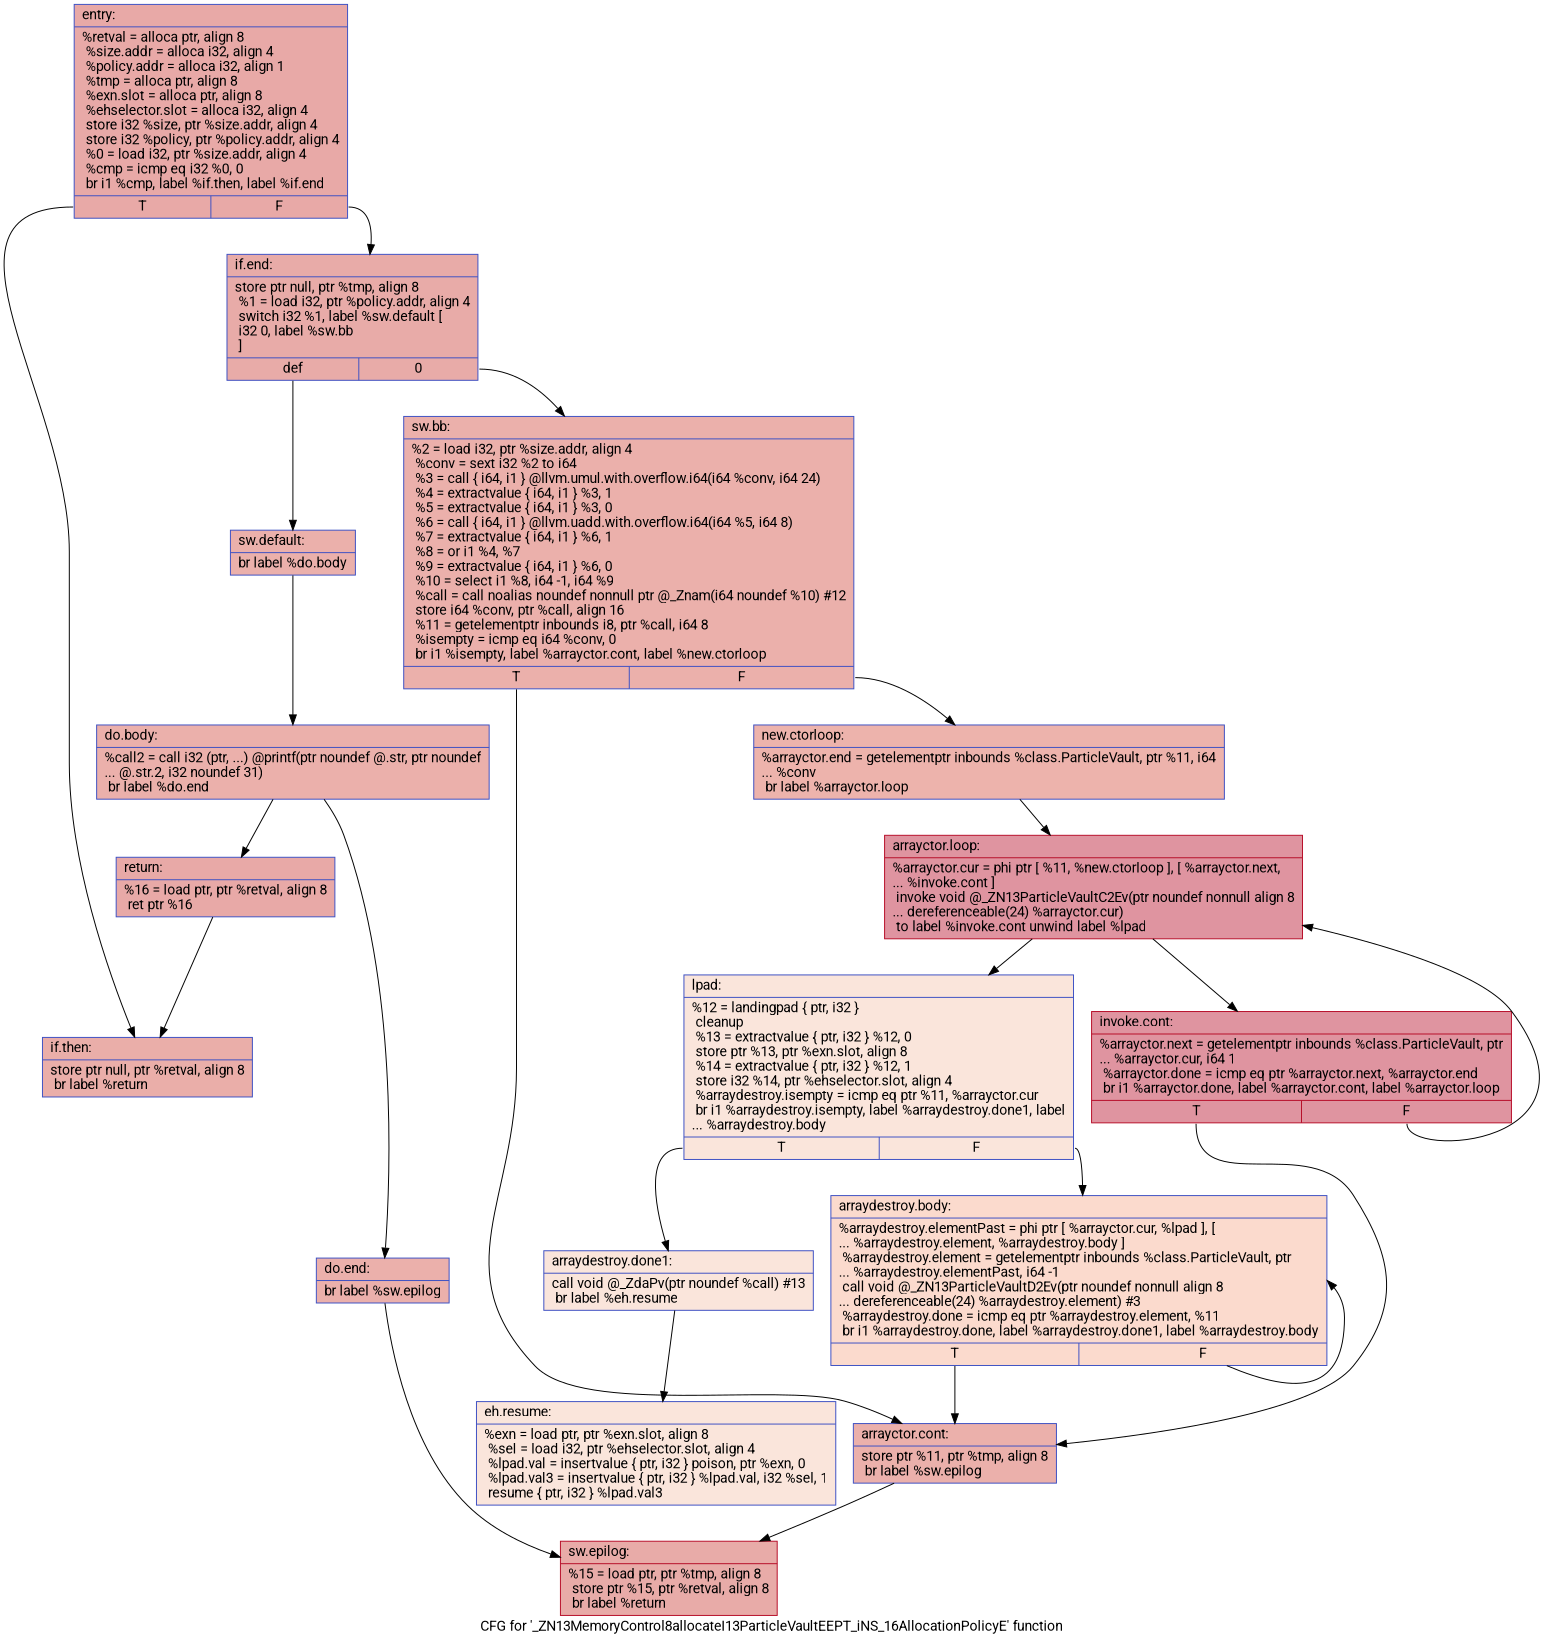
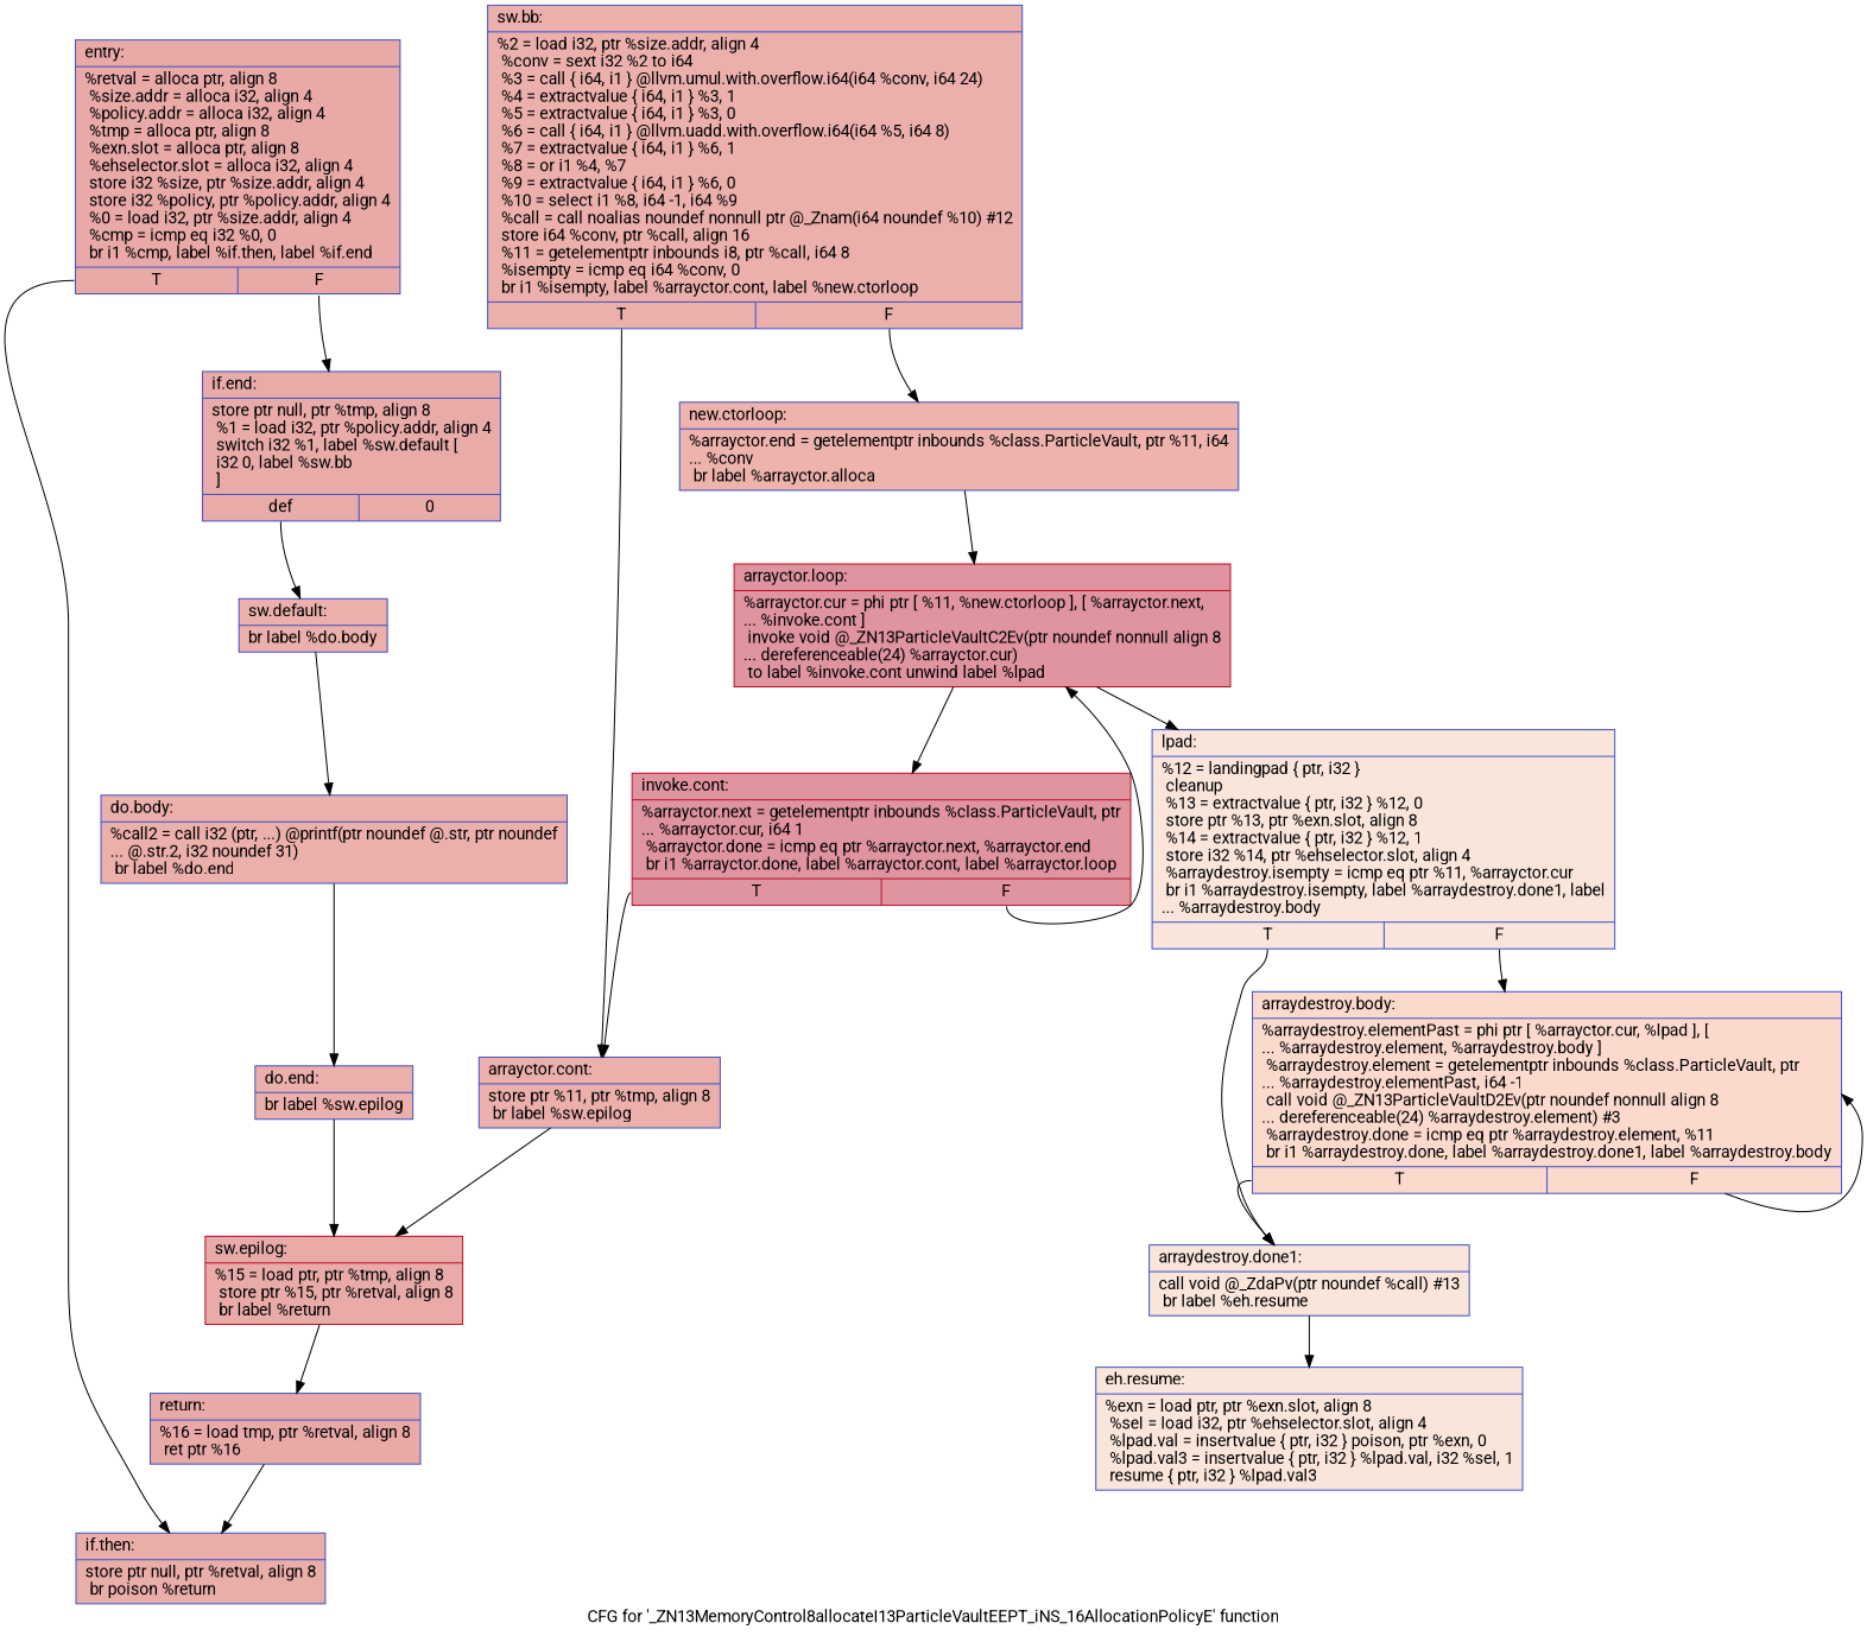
  digraph {
    fontname=Roboto
    label="CFG for '_ZN13MemoryControl8allocateI13ParticleVaultEEPT_iNS_16AllocationPolicyE' function"
    node [color="#3d50c3ff" fillcolor="#d24b4070" fontname=Roboto shape=record style=filled]
    edge [fontname=Roboto]
-   n1 [fillcolor="#ca3b3770" label="{entry:\l|  %retval = alloca ptr, align 8\l  %size.addr = alloca i32, align 4\l  %policy.addr = alloca i32, align 1\l  %tmp = alloca ptr, align 8\l  %exn.slot = alloca ptr, align 8\l  %ehselector.slot = alloca i32, align 4\l  store i32 %size, ptr %size.addr, align 4\l  store i32 %policy, ptr %policy.addr, align 4\l  %0 = load i32, ptr %size.addr, align 4\l  %cmp = icmp eq i32 %0, 0\l  br i1 %cmp, label %if.then, label %if.end\l|{<s0>T|<s1>F}}"]
-   n2 [fillcolor="#d0473d70" label="{if.then:\l|  store ptr null, ptr %retval, align 8\l  br label %return\l}"]
+   n1 [fillcolor="#ca3b3770" label="{entry:\l|  %retval = alloca ptr, align 8\l  %size.addr = alloca i32, align 4\l  %policy.addr = alloca i32, align 4\l  %tmp = alloca ptr, align 8\l  %exn.slot = alloca ptr, align 8\l  %ehselector.slot = alloca i32, align 4\l  store i32 %size, ptr %size.addr, align 4\l  store i32 %policy, ptr %policy.addr, align 4\l  %0 = load i32, ptr %size.addr, align 4\l  %cmp = icmp eq i32 %0, 0\l  br i1 %cmp, label %if.then, label %if.end\l|{<s0>T|<s1>F}}"]
+   n2 [fillcolor="#d0473d70" label="{if.then:\l|  store ptr null, ptr %retval, align 8\l  br poison %return\l}"]
    n3 [fillcolor="#cc403a70" label="{if.end:\l|  store ptr null, ptr %tmp, align 8\l  %1 = load i32, ptr %policy.addr, align 4\l  switch i32 %1, label %sw.default [\l    i32 0, label %sw.bb\l  ]\l|{<s0>def|<s1>0}}"]
    n4 [label="{sw.default:\l|  br label %do.body\l}"]
    n5 [label="{sw.bb:\l|  %2 = load i32, ptr %size.addr, align 4\l  %conv = sext i32 %2 to i64\l  %3 = call \{ i64, i1 \} @llvm.umul.with.overflow.i64(i64 %conv, i64 24)\l  %4 = extractvalue \{ i64, i1 \} %3, 1\l  %5 = extractvalue \{ i64, i1 \} %3, 0\l  %6 = call \{ i64, i1 \} @llvm.uadd.with.overflow.i64(i64 %5, i64 8)\l  %7 = extractvalue \{ i64, i1 \} %6, 1\l  %8 = or i1 %4, %7\l  %9 = extractvalue \{ i64, i1 \} %6, 0\l  %10 = select i1 %8, i64 -1, i64 %9\l  %call = call noalias noundef nonnull ptr @_Znam(i64 noundef %10) #12\l  store i64 %conv, ptr %call, align 16\l  %11 = getelementptr inbounds i8, ptr %call, i64 8\l  %isempty = icmp eq i64 %conv, 0\l  br i1 %isempty, label %arrayctor.cont, label %new.ctorloop\l|{<s0>T|<s1>F}}"]
-   n6 [fillcolor="#ca3b3770" label="{return:\l|  %16 = load ptr, ptr %retval, align 8\l  ret ptr %16\l}"]
+   n6 [fillcolor="#ca3b3770" label="{return:\l|  %16 = load tmp, ptr %retval, align 8\l  ret ptr %16\l}"]
    n7 [label="{do.body:\l|  %call2 = call i32 (ptr, ...) @printf(ptr noundef @.str, ptr noundef\l... @.str.2, i32 noundef 31)\l  br label %do.end\l}"]
    n8 [label="{arrayctor.cont:\l|  store ptr %11, ptr %tmp, align 8\l  br label %sw.epilog\l}"]
-   n9 [fillcolor="#d6524470" label="{new.ctorloop:\l|  %arrayctor.end = getelementptr inbounds %class.ParticleVault, ptr %11, i64\l... %conv\l  br label %arrayctor.loop\l}"]
+   n9 [fillcolor="#d6524470" label="{new.ctorloop:\l|  %arrayctor.end = getelementptr inbounds %class.ParticleVault, ptr %11, i64\l... %conv\l  br label %arrayctor.alloca\l}"]
    n10 [label="{do.end:\l|  br label %sw.epilog\l}"]
    n11 [color="#b70d28ff" fillcolor="#cc403a70" label="{sw.epilog:\l|  %15 = load ptr, ptr %tmp, align 8\l  store ptr %15, ptr %retval, align 8\l  br label %return\l}"]
    n12 [color="#b70d28ff" fillcolor="#b70d2870" label="{arrayctor.loop:\l|  %arrayctor.cur = phi ptr [ %11, %new.ctorloop ], [ %arrayctor.next,\l... %invoke.cont ]\l  invoke void @_ZN13ParticleVaultC2Ev(ptr noundef nonnull align 8\l... dereferenceable(24) %arrayctor.cur)\l          to label %invoke.cont unwind label %lpad\l}"]
    n13 [color="#b70d28ff" fillcolor="#b70d2870" label="{invoke.cont:\l|  %arrayctor.next = getelementptr inbounds %class.ParticleVault, ptr\l... %arrayctor.cur, i64 1\l  %arrayctor.done = icmp eq ptr %arrayctor.next, %arrayctor.end\l  br i1 %arrayctor.done, label %arrayctor.cont, label %arrayctor.loop\l|{<s0>T|<s1>F}}"]
    n14 [fillcolor="#f4c5ad70" label="{lpad:\l|  %12 = landingpad \{ ptr, i32 \}\l          cleanup\l  %13 = extractvalue \{ ptr, i32 \} %12, 0\l  store ptr %13, ptr %exn.slot, align 8\l  %14 = extractvalue \{ ptr, i32 \} %12, 1\l  store i32 %14, ptr %ehselector.slot, align 4\l  %arraydestroy.isempty = icmp eq ptr %11, %arrayctor.cur\l  br i1 %arraydestroy.isempty, label %arraydestroy.done1, label\l... %arraydestroy.body\l|{<s0>T|<s1>F}}"]
    n15 [fillcolor="#f4c5ad70" label="{arraydestroy.done1:\l|  call void @_ZdaPv(ptr noundef %call) #13\l  br label %eh.resume\l}"]
    n16 [fillcolor="#f7ac8e70" label="{arraydestroy.body:\l|  %arraydestroy.elementPast = phi ptr [ %arrayctor.cur, %lpad ], [\l... %arraydestroy.element, %arraydestroy.body ]\l  %arraydestroy.element = getelementptr inbounds %class.ParticleVault, ptr\l... %arraydestroy.elementPast, i64 -1\l  call void @_ZN13ParticleVaultD2Ev(ptr noundef nonnull align 8\l... dereferenceable(24) %arraydestroy.element) #3\l  %arraydestroy.done = icmp eq ptr %arraydestroy.element, %11\l  br i1 %arraydestroy.done, label %arraydestroy.done1, label %arraydestroy.body\l|{<s0>T|<s1>F}}"]
    n17 [fillcolor="#f4c5ad70" label="{eh.resume:\l|  %exn = load ptr, ptr %exn.slot, align 8\l  %sel = load i32, ptr %ehselector.slot, align 4\l  %lpad.val = insertvalue \{ ptr, i32 \} poison, ptr %exn, 0\l  %lpad.val3 = insertvalue \{ ptr, i32 \} %lpad.val, i32 %sel, 1\l  resume \{ ptr, i32 \} %lpad.val3\l}"]
    n1 -> n2 [tailport=s0]
    n1 -> n3 [tailport=s1]
    n3 -> n4 [tailport=s0]
-   n3 -> n5 [tailport=s1]
    n4 -> n7
    n5 -> n8 [tailport=s0]
    n5 -> n9 [tailport=s1]
    n6 -> n2
    n7 -> n10
    n8 -> n11
    n9 -> n12
    n10 -> n11
-   n7 -> n6
+   n11 -> n6
    n12 -> n13
    n12 -> n14
    n13 -> n8 [tailport=s0]
    n13 -> n12 [tailport=s1]
    n14 -> n15 [tailport=s0]
    n14 -> n16 [tailport=s1]
    n15 -> n17
-   n16 -> n8 [tailport=s0]
+   n16 -> n15 [tailport=s0]
    n16 -> n16 [tailport=s1]
  }
